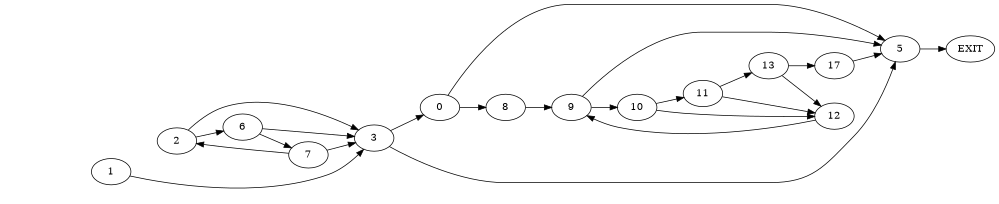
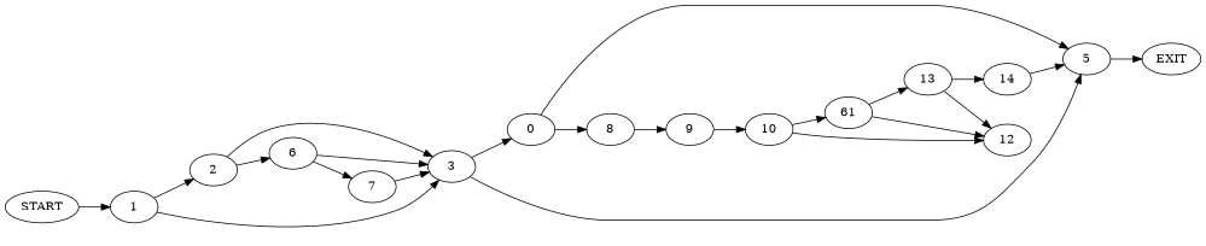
  digraph {
    rankdir=LR
+   n1 [label=START]
    1
    2
    3
    n5 [label=EXIT]
    6
    n7 [label=0]
    5
    7
    8
    9
    10
-   11
+   11 [label=61]
    12
    13
-   14 [label=17]
-   7 -> 2
+   14
+   n1 -> 1
+   1 -> 2
    1 -> 3
    2 -> 3
    2 -> 6
    3 -> n7
    3 -> 5
    6 -> 3
    6 -> 7
    n7 -> 5
    n7 -> 8
    5 -> n5
    7 -> 3
    8 -> 9
-   9 -> 5
    9 -> 10
    10 -> 11
    10 -> 12
    11 -> 12
    11 -> 13
-   12 -> 9
    13 -> 12
    13 -> 14
    14 -> 5
  }
